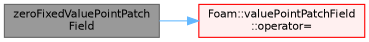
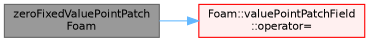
  digraph {
    rankdir=LR
    node [fontname=Helvetica fontsize=10 shape=box style=filled]
-   n1 [color=gray40 fillcolor=grey60 fontcolor=black height=0.2 label="zeroFixedValuePointPatch\lField" width=0.4]
+   n1 [color=gray40 fillcolor=grey60 fontcolor=black height=0.2 label="zeroFixedValuePointPatch\lFoam" width=0.4]
    n2 [color=red fillcolor="#FFF0F0" height=0.2 label="Foam::valuePointPatchField\l::operator=" width=0.4]
    n1 -> n2 [color=steelblue1 fontname=Helvetica fontsize=10 labelfontname=Helvetica labelfontsize=10 style=solid]
  }
